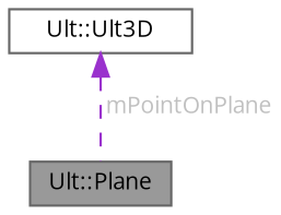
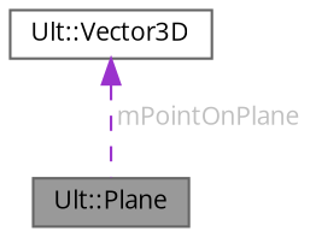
  digraph {
    fontname="Open Sans"
    node [color=gray40 fontname="Open Sans" fontsize=10 shape=box style=filled]
    n1 [fillcolor=grey60 fontcolor=black height=0.2 label="Ult::Plane" width=0.4]
-   n2 [fillcolor=white height=0.2 label="Ult::Ult3D" width=0.4]
+   n2 [fillcolor=white height=0.2 label="Ult::Vector3D" width=0.4]
    n2 -> n1 [color=darkorchid3 dir=back fontcolor=grey fontname="Open Sans" fontsize=10 label=" mPointOnPlane" labelfontname=Helvetica labelfontsize=10 style=dashed]
  }
